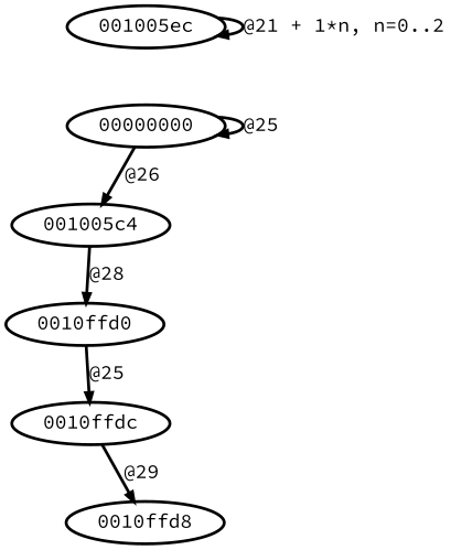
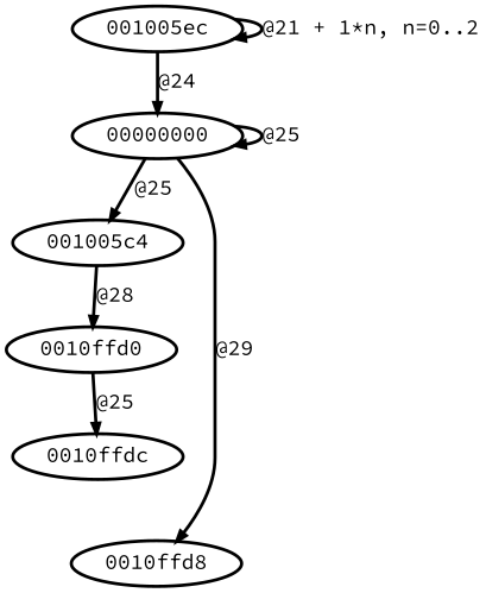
  digraph {
    fontname="Source Code Pro"
    node [fontname="Source Code Pro" fontsize=20 penwidth=3 shape=oval style=rounded]
    edge [arrowsize=1 color=black fontname="Source Code Pro" fontsize=20 penwidth=3 style=bold]
    "001005ec"
    00000000
    "001005c4"
    "0010ffd0"
    "0010ffdc"
    "0010ffd8"
    "001005ec" -> "001005ec" [label="@21 + 1*n, n=0..2"]
+   "001005ec" -> 00000000 [label="@24"]
    00000000 -> 00000000 [label="@25"]
-   00000000 -> "001005c4" [label="@26"]
+   00000000 -> "001005c4" [label="@25"]
    "001005c4" -> "0010ffd0" [label="@28"]
    "0010ffd0" -> "0010ffdc" [label="@25"]
-   "0010ffdc" -> "0010ffd8" [label="@29"]
+   00000000 -> "0010ffd8" [label="@29"]
  }
